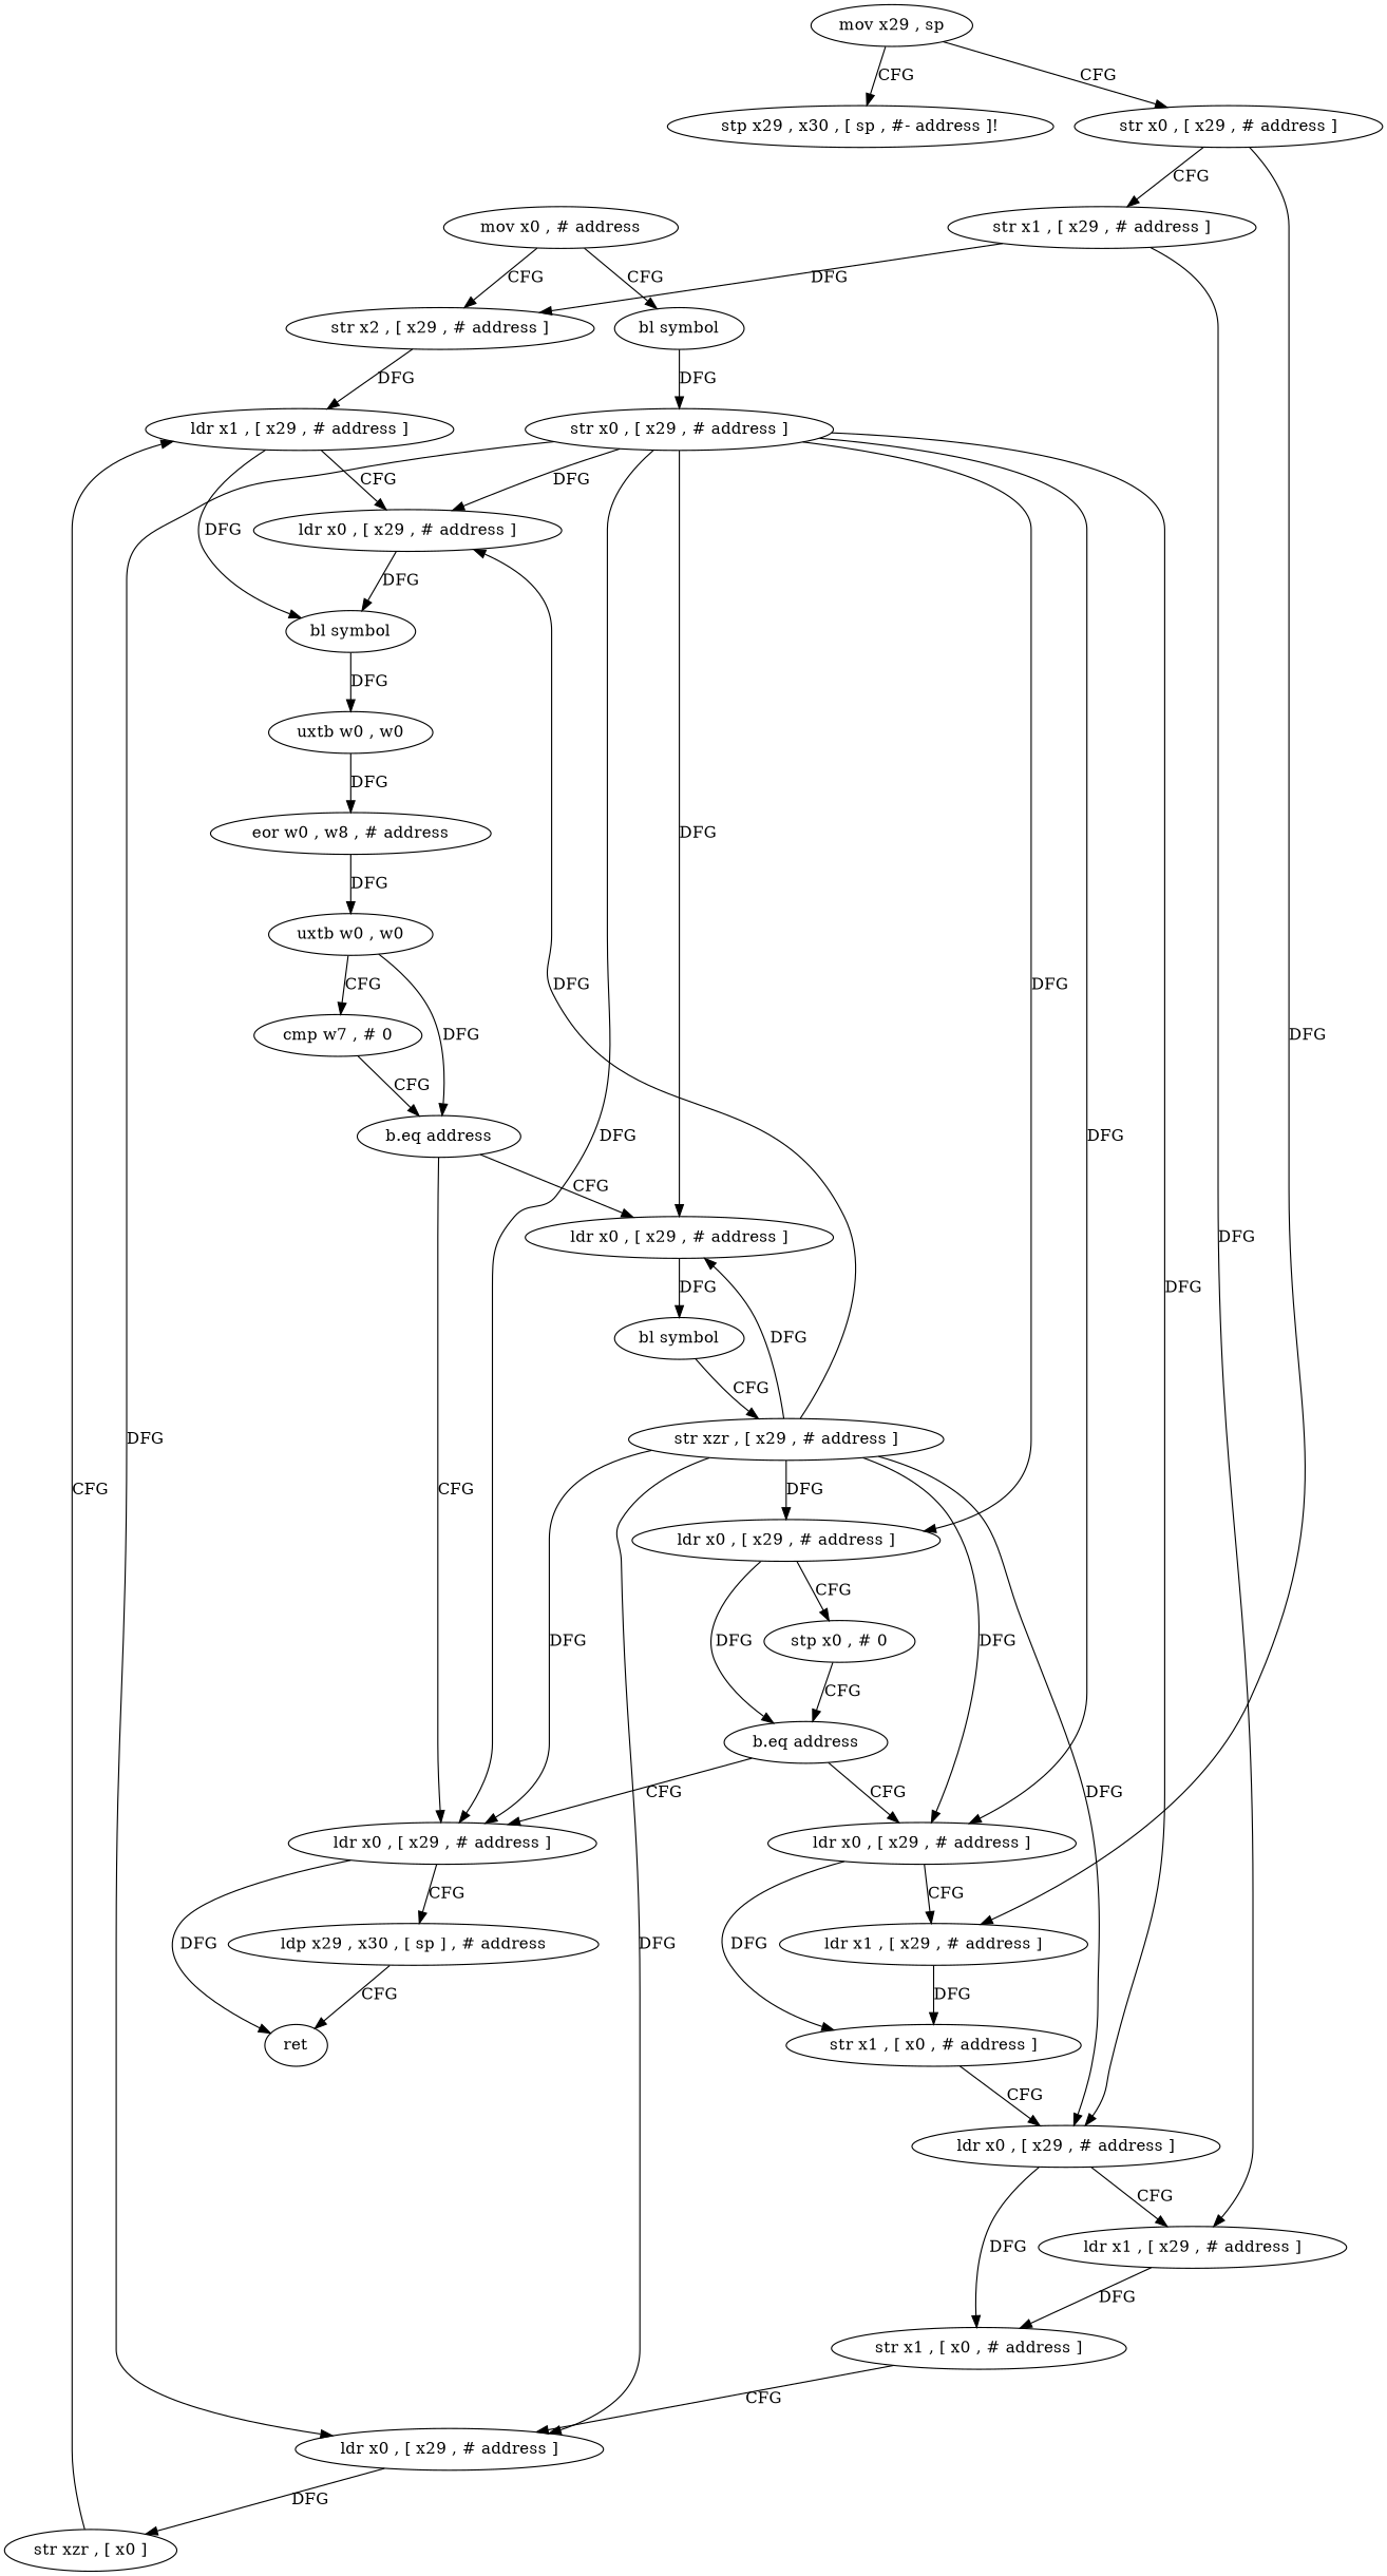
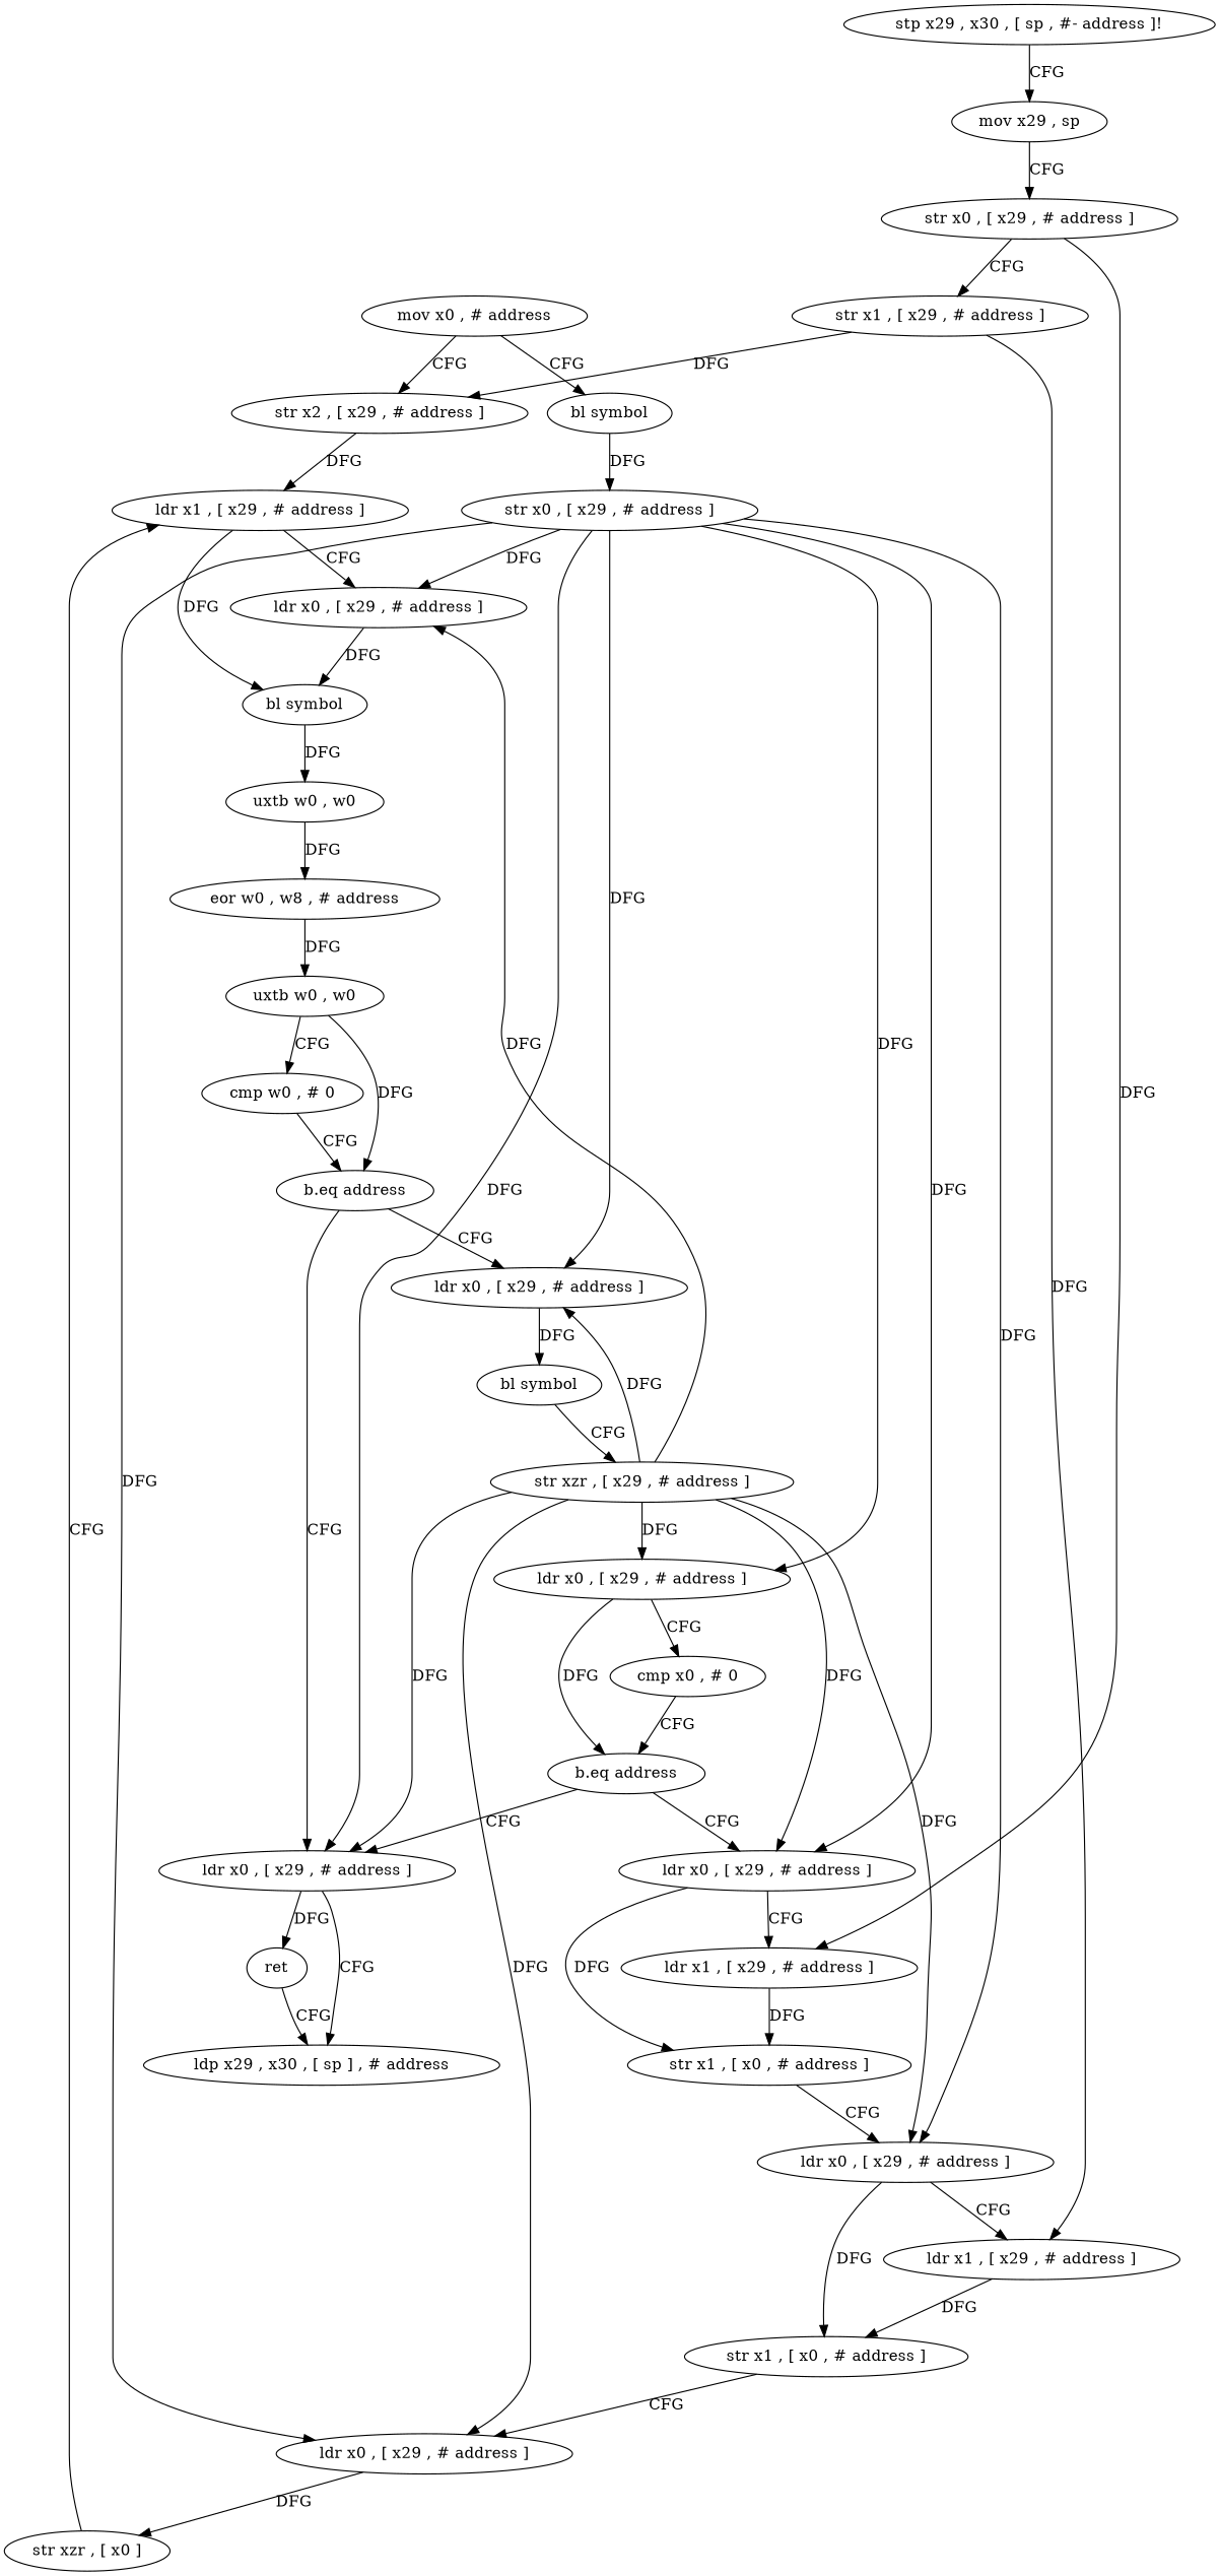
  digraph {
    n1 [label="stp x29 , x30 , [ sp , #- address ]!"]
    n2 [label="mov x29 , sp"]
    n3 [label="str x0 , [ x29 , # address ]"]
    n4 [label="str x1 , [ x29 , # address ]"]
    n5 [label="ldr x1 , [ x29 , # address ]"]
    n6 [label="str x2 , [ x29 , # address ]"]
    n7 [label="ldr x1 , [ x29 , # address ]"]
    n8 [label="str x1 , [ x0 , # address ]"]
    n9 [label="ldr x1 , [ x29 , # address ]"]
    n10 [label="str x1 , [ x0 , # address ]"]
    n11 [label="mov x0 , # address"]
    n12 [label="bl symbol"]
    n13 [label="ldr x0 , [ x29 , # address ]"]
    n14 [label="bl symbol"]
    n15 [label="str x0 , [ x29 , # address ]"]
    n16 [label="ldr x0 , [ x29 , # address ]"]
    n17 [label="ldr x0 , [ x29 , # address ]"]
    n18 [label="ldr x0 , [ x29 , # address ]"]
    n19 [label="ldr x0 , [ x29 , # address ]"]
    n20 [label="ldr x0 , [ x29 , # address ]"]
    n21 [label="ldr x0 , [ x29 , # address ]"]
-   n22 [label="stp x0 , # 0"]
+   n22 [label="cmp x0 , # 0"]
    n23 [label="b.eq address"]
    n24 [label="ldp x29 , x30 , [ sp ] , # address"]
    n25 [label=ret]
    n26 [label="str xzr , [ x0 ]"]
    n27 [label="bl symbol"]
    n28 [label="uxtb w0 , w0"]
    n29 [label="eor w0 , w8 , # address"]
    n30 [label="uxtb w0 , w0"]
-   n31 [label="cmp w7 , # 0"]
+   n31 [label="cmp w0 , # 0"]
    n32 [label="b.eq address"]
    n33 [label="str xzr , [ x29 , # address ]"]
-   n2 -> n1 [label=CFG]
+   n1 -> n2 [label=CFG]
    n2 -> n3 [label=CFG]
    n3 -> n4 [label=CFG]
    n3 -> n5 [label=DFG]
    n4 -> n6 [label=DFG]
    n4 -> n7 [label=DFG]
    n5 -> n8 [label=DFG]
    n6 -> n9 [label=DFG]
    n7 -> n10 [label=DFG]
    n8 -> n19 [label=CFG]
    n9 -> n13 [label=CFG]
    n9 -> n14 [label=DFG]
    n10 -> n20 [label=CFG]
    n11 -> n6 [label=CFG]
    n11 -> n12 [label=CFG]
    n12 -> n15 [label=DFG]
    n13 -> n14 [label=DFG]
    n14 -> n28 [label=DFG]
    n15 -> n13 [label=DFG]
    n15 -> n16 [label=DFG]
    n15 -> n17 [label=DFG]
    n15 -> n18 [label=DFG]
    n15 -> n19 [label=DFG]
    n15 -> n20 [label=DFG]
    n15 -> n21 [label=DFG]
    n16 -> n22 [label=CFG]
    n16 -> n23 [label=DFG]
    n17 -> n24 [label=CFG]
    n17 -> n25 [label=DFG]
    n18 -> n5 [label=CFG]
    n18 -> n8 [label=DFG]
    n19 -> n7 [label=CFG]
    n19 -> n10 [label=DFG]
    n20 -> n26 [label=DFG]
    n21 -> n27 [label=DFG]
    n22 -> n23 [label=CFG]
    n23 -> n17 [label=CFG]
    n23 -> n18 [label=CFG]
-   n24 -> n25 [label=CFG]
+   n25 -> n24 [label=CFG]
    n26 -> n9 [label=CFG]
    n27 -> n33 [label=CFG]
    n28 -> n29 [label=DFG]
    n29 -> n30 [label=DFG]
    n30 -> n31 [label=CFG]
    n30 -> n32 [label=DFG]
    n31 -> n32 [label=CFG]
    n32 -> n17 [label=CFG]
    n32 -> n21 [label=CFG]
    n33 -> n13 [label=DFG]
    n33 -> n16 [label=DFG]
    n33 -> n17 [label=DFG]
    n33 -> n18 [label=DFG]
    n33 -> n19 [label=DFG]
    n33 -> n20 [label=DFG]
    n33 -> n21 [label=DFG]
  }
